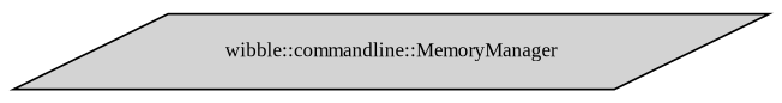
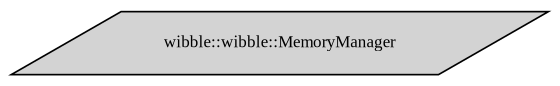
  digraph {
    rankdir=LR
    fontname="Liberation Serif"
-   n1 [color=black fillcolor=lightgrey fontname="Liberation Serif" fontsize=10 height=0.2 label="wibble::commandline::MemoryManager" shape=parallelogram style=filled width=0.4]
+   n1 [color=black fillcolor=lightgrey fontname="Liberation Serif" fontsize=10 height=0.2 label="wibble::wibble::MemoryManager" shape=parallelogram style=filled width=0.4]
  }
